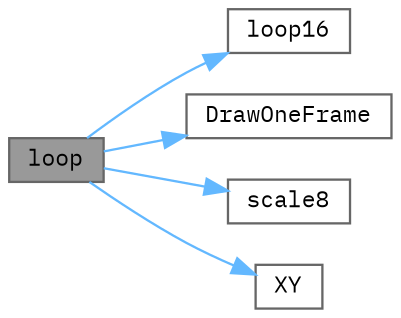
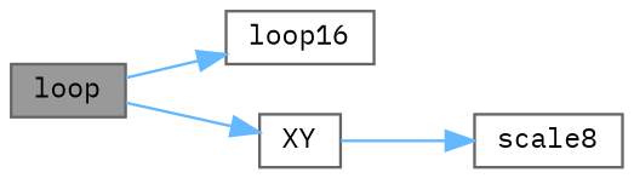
  digraph {
    fontname="IBM Plex Mono"
    rankdir=LR
    node [color=grey40 fillcolor=white fontname="IBM Plex Mono" fontsize=10 shape=box style=filled]
    edge [color=steelblue1 fontname="IBM Plex Mono" fontsize=10 labelfontname=Helvetica labelfontsize=10 style=solid]
    n1 [color=gray40 fillcolor=grey60 fontcolor=black height=0.2 label=loop width=0.4]
    n2 [height=0.2 label=loop16 width=0.4]
-   n3 [height=0.2 label=DrawOneFrame width=0.4]
    n4 [height=0.2 label=scale8 width=0.4]
    n5 [height=0.2 label=XY width=0.4]
    n1 -> n2
-   n1 -> n3
-   n1 -> n4
+   n5 -> n4
    n1 -> n5
  }
